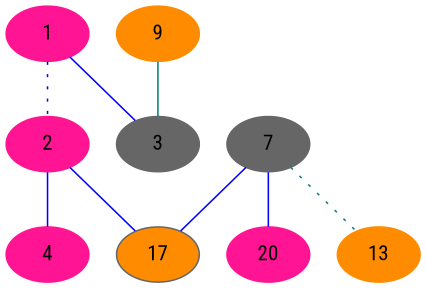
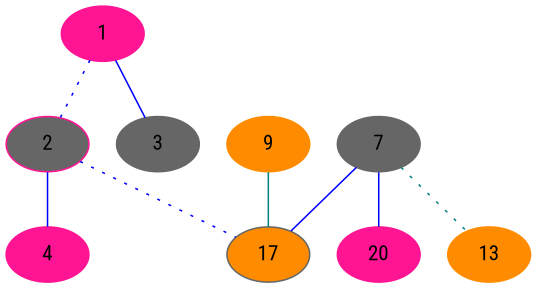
  graph {
    fontname="Roboto Condensed"
    node [color=deeppink fontname="Roboto Condensed" style=filled]
    edge [color=blue fontname="Roboto Condensed" style=solid]
    1 [super="+5"]
-   2 [super="+6+15"]
+   2 [super="+6+15" fillcolor=gray40]
    3 [color=gray40 super="+11"]
    4 [super="+8+18"]
    17 [color=gray40 fillcolor=darkorange]
    7 [color=gray40 super="+12"]
    20 [super="+18"]
    13 [color=darkorange super="+11+19"]
    9 [color=darkorange super="+6+10"]
    1 -- 2 [style=dotted]
    1 -- 3
    2 -- 4
-   2 -- 17
+   2 -- 17 [style=dotted]
    7 -- 17
    7 -- 20
    7 -- 13 [color=teal style=dotted]
-   9 -- 3 [color=teal]
+   9 -- 17 [color=teal]
  }
